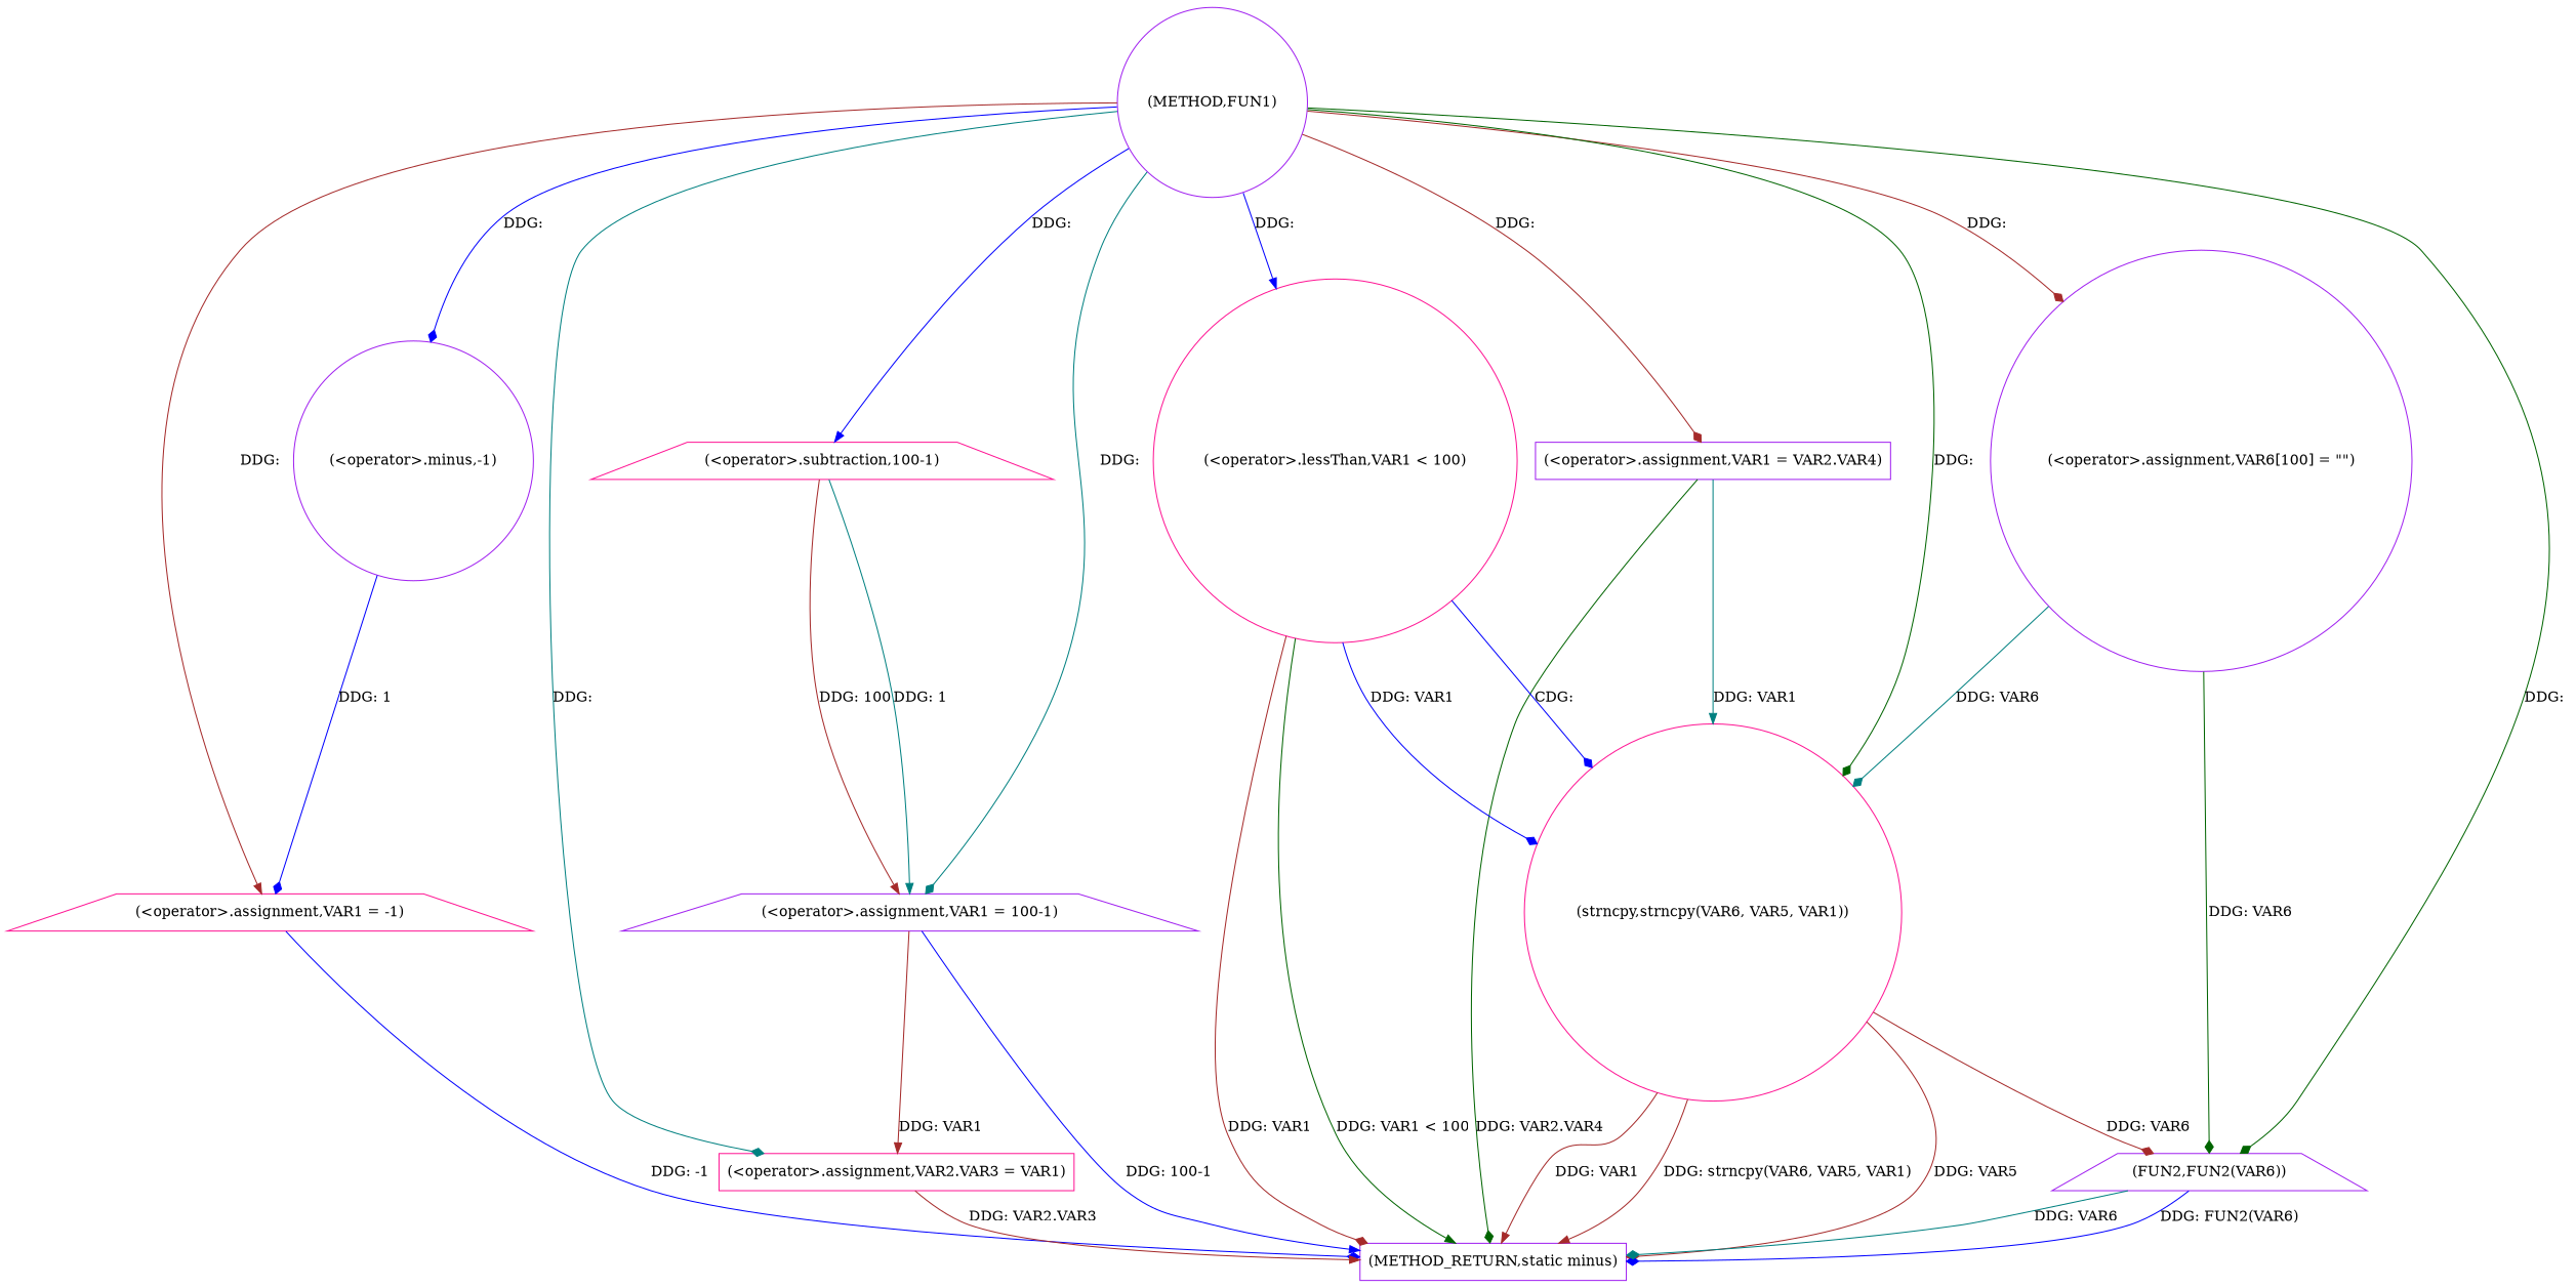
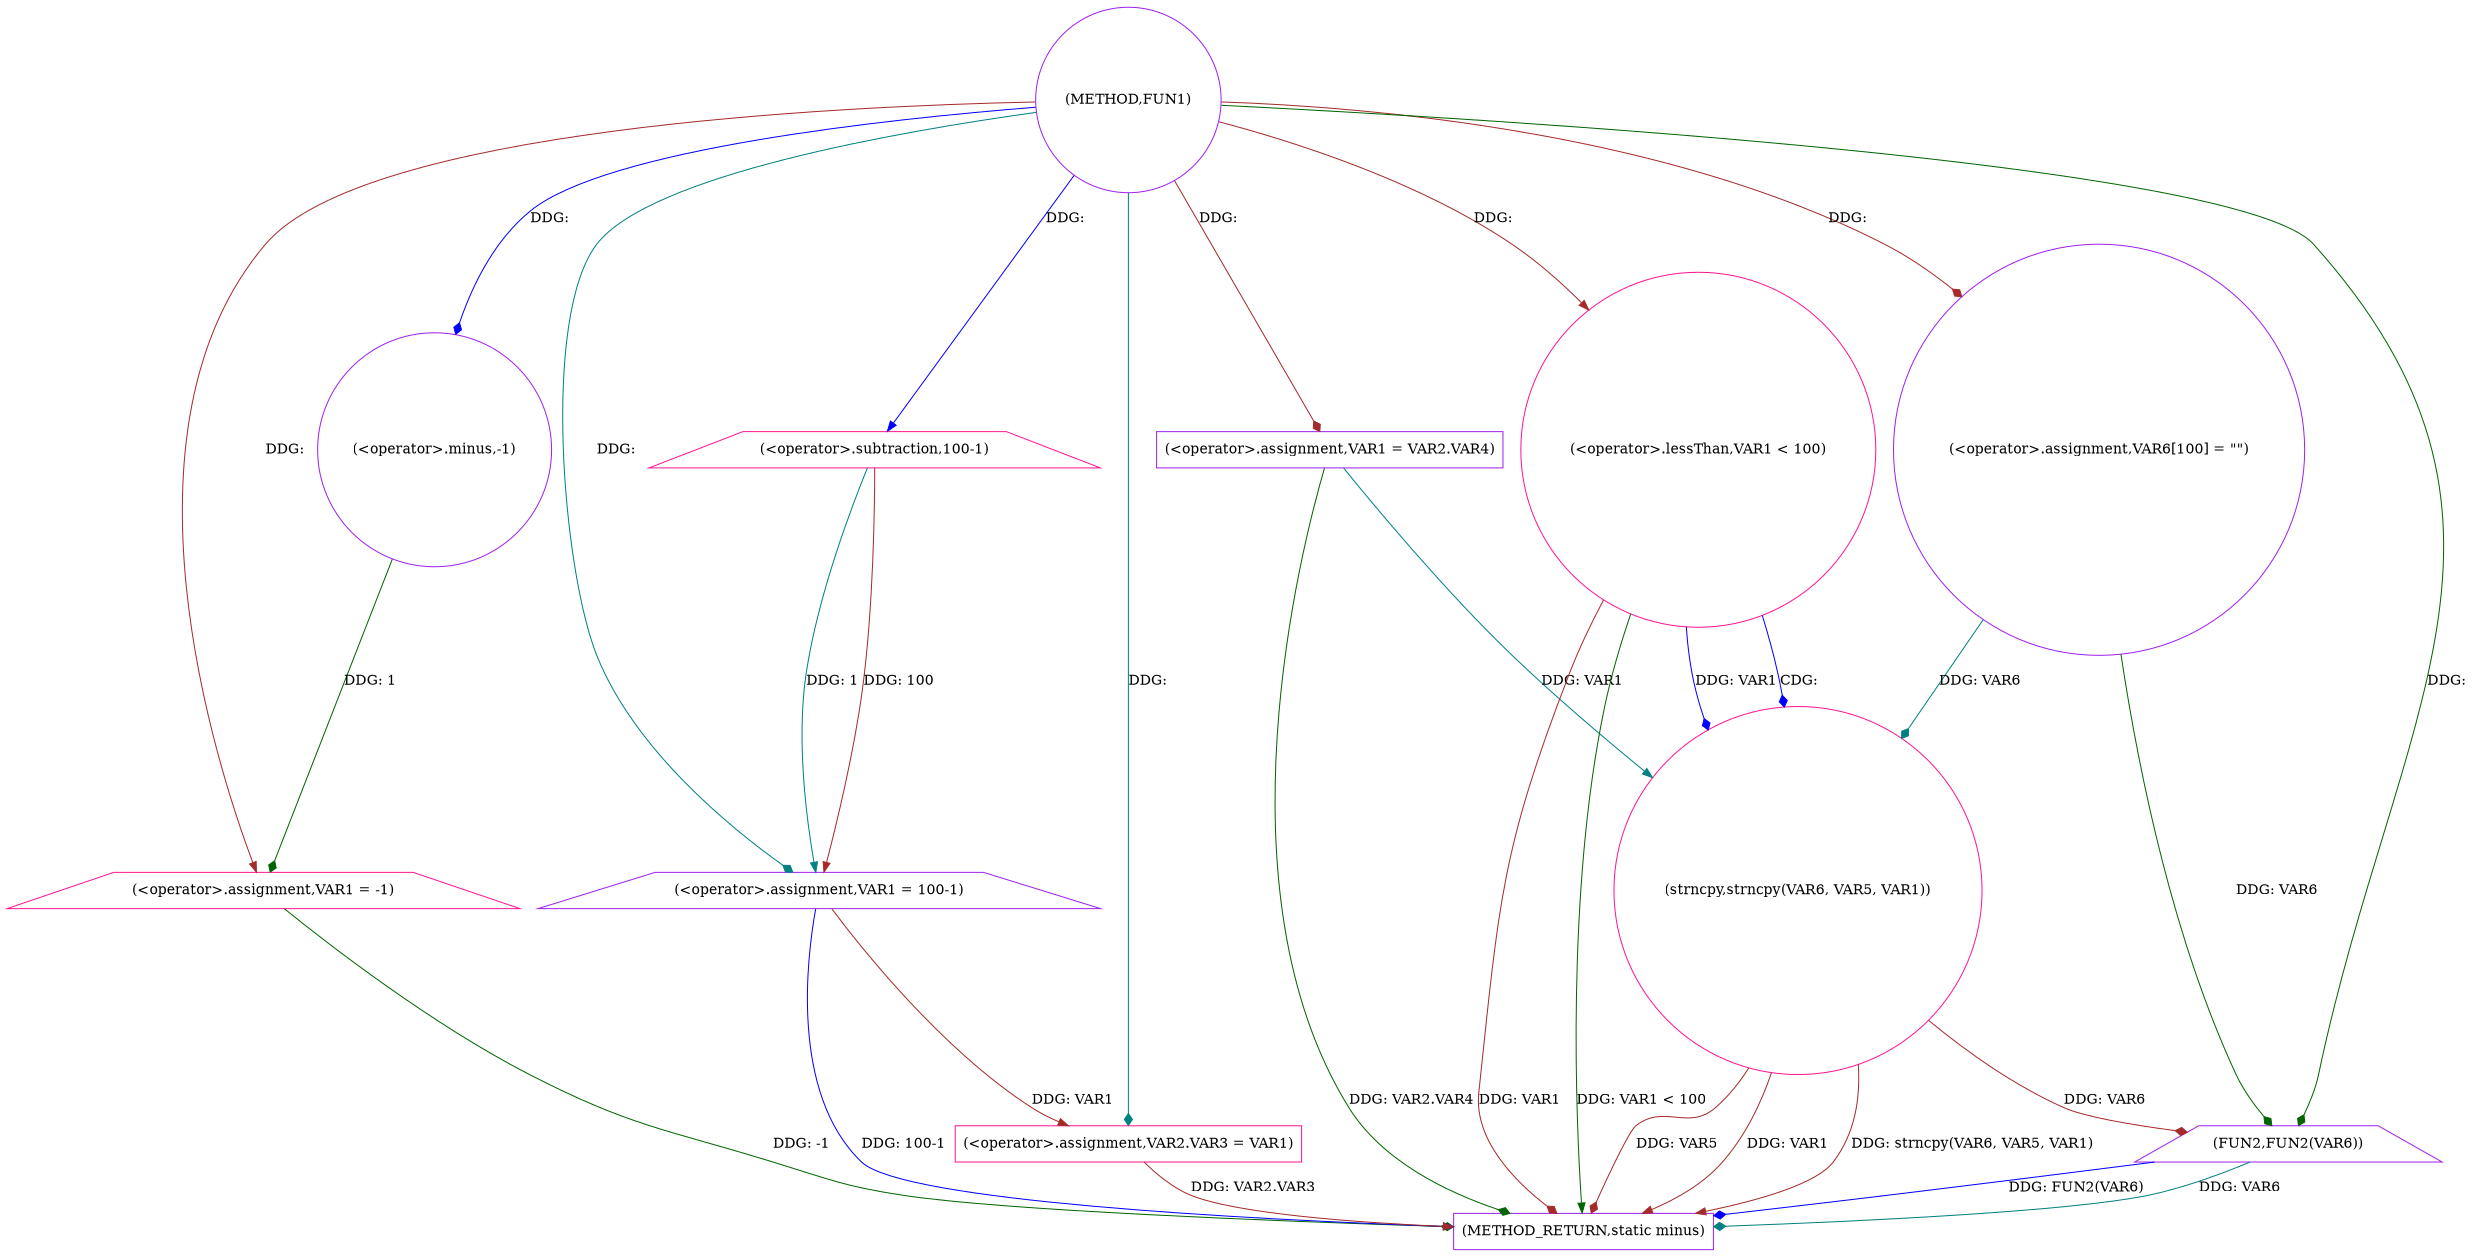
  digraph {
    node [color=purple shape=circle]
    edge [arrowhead=diamond color=brown]
    n1 [label="(METHOD,FUN1)"]
    n2 [color=deeppink label="(<operator>.assignment,VAR1 = -1)" shape=trapezium]
    n3 [label="(<operator>.minus,-1)"]
    n4 [label="(<operator>.assignment,VAR1 = 100-1)" shape=trapezium]
    n5 [color=deeppink label="(<operator>.subtraction,100-1)" shape=trapezium]
    n6 [color=deeppink label="(<operator>.assignment,VAR2.VAR3 = VAR1)" shape=box]
    n7 [label="(<operator>.assignment,VAR1 = VAR2.VAR4)" shape=box]
    n8 [label="(<operator>.assignment,VAR6[100] = \"\")"]
    n9 [color=deeppink label="(<operator>.lessThan,VAR1 < 100)"]
    n10 [color=deeppink label="(strncpy,strncpy(VAR6, VAR5, VAR1))"]
    n11 [label="(FUN2,FUN2(VAR6))" shape=trapezium]
    n12 [label="(METHOD_RETURN,static minus)" shape=box]
    n1 -> n2 [arrowhead=normal label="DDG: "]
    n1 -> n3 [color=blue label="DDG: "]
    n1 -> n4 [color=teal label="DDG: "]
    n1 -> n5 [arrowhead=normal color=blue label="DDG: "]
    n1 -> n6 [color=teal label="DDG: "]
    n1 -> n7 [label="DDG: "]
    n1 -> n8 [label="DDG: "]
-   n1 -> n9 [arrowhead=normal color=blue label="DDG: "]
-   n1 -> n10 [color=darkgreen label="DDG: "]
+   n1 -> n9 [arrowhead=normal label="DDG: "]
    n1 -> n11 [color=darkgreen label="DDG: "]
-   n2 -> n12 [color=blue label="DDG: -1"]
-   n3 -> n2 [color=blue label="DDG: 1"]
+   n2 -> n12 [color=darkgreen label="DDG: -1"]
+   n3 -> n2 [color=darkgreen label="DDG: 1"]
    n4 -> n6 [arrowhead=normal label="DDG: VAR1"]
    n4 -> n12 [arrowhead=normal color=blue label="DDG: 100-1"]
    n5 -> n4 [arrowhead=normal label="DDG: 100"]
    n5 -> n4 [arrowhead=normal color=teal label="DDG: 1"]
    n6 -> n12 [arrowhead=normal label="DDG: VAR2.VAR3"]
    n7 -> n10 [arrowhead=normal color=teal label="DDG: VAR1"]
    n7 -> n12 [color=darkgreen label="DDG: VAR2.VAR4"]
    n8 -> n10 [color=teal label="DDG: VAR6"]
    n8 -> n11 [color=darkgreen label="DDG: VAR6"]
    n9 -> n10 [color=blue label="DDG: VAR1"]
    n9 -> n10 [color=blue label="CDG: "]
    n9 -> n12 [label="DDG: VAR1"]
    n9 -> n12 [arrowhead=normal color=darkgreen label="DDG: VAR1 < 100"]
    n10 -> n11 [label="DDG: VAR6"]
    n10 -> n12 [arrowhead=normal label="DDG: VAR1"]
    n10 -> n12 [arrowhead=normal label="DDG: strncpy(VAR6, VAR5, VAR1)"]
    n10 -> n12 [label="DDG: VAR5"]
    n11 -> n12 [color=blue label="DDG: FUN2(VAR6)"]
    n11 -> n12 [color=teal label="DDG: VAR6"]
  }
